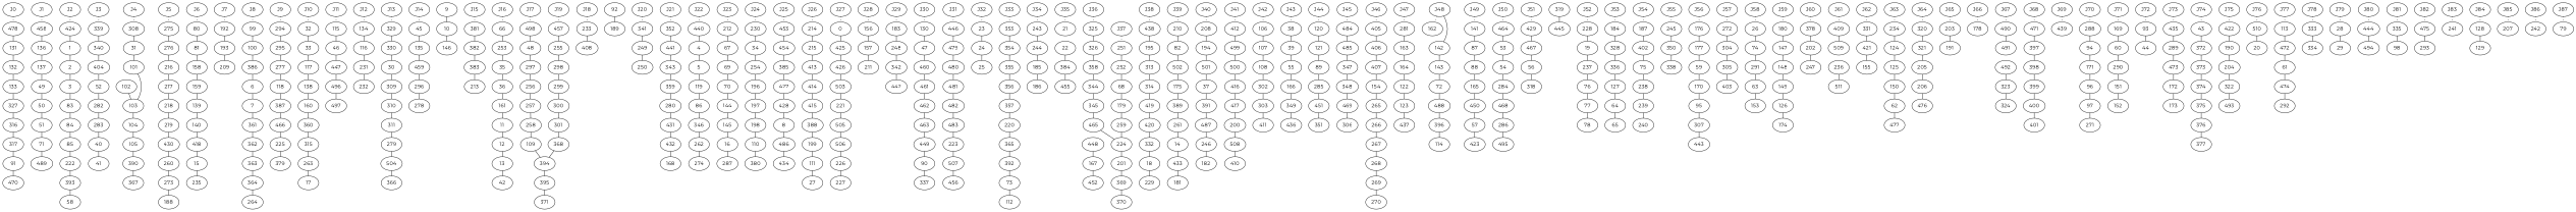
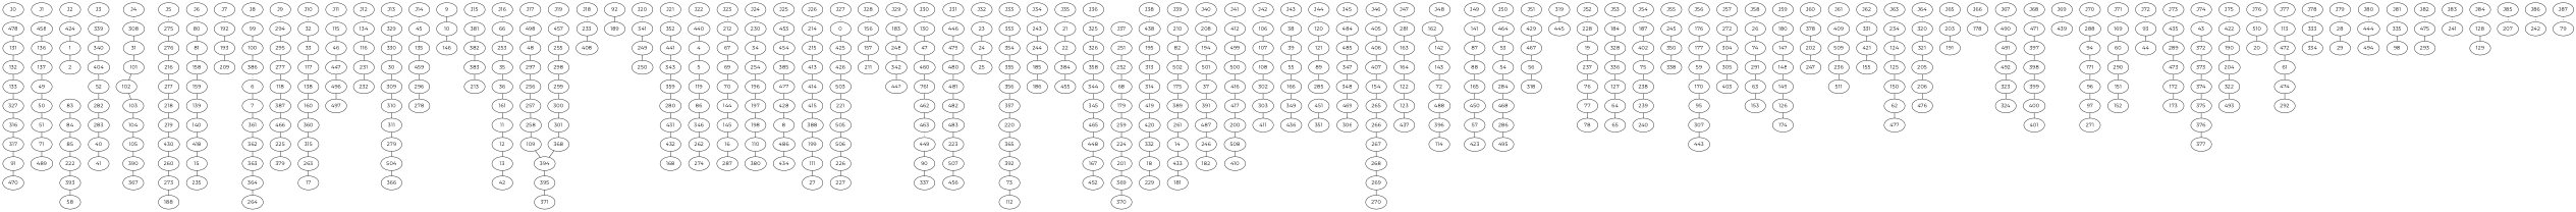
  graph {
    fontname=Montserrat
    ranksep=0.2
    node [fontname=Montserrat]
    edge [fontname=Montserrat weight=1.2]
    J0
    478
    131
    132
    133
    327
    316
    317
    91
    470
    J1
    458
    136
    137
    49
    50
    51
    71
    489
    J2
    424
    1
    2
-   3
    83
    84
    85
    222
    393
    58
    J3
    339
    340
    404
    52
    282
    283
    40
    41
    J4
    308
    31
    101
    102
    103
    104
    105
    390
    367
    J5
    275
    276
    216
    217
    218
    219
    430
    260
    273
    188
    J6
    80
    81
    158
    159
    139
    140
    418
    15
    235
    J7
    192
    193
    209
    J8
    99
    100
    386
    6
    7
    361
    362
    363
    364
    264
    J9
    294
    295
    277
    118
    387
    466
    225
    379
    J10
    32
    33
    117
    138
    160
    360
    315
    263
    17
    J11
    115
    46
    447
    496
    497
    J12
    134
    116
    231
    232
    J13
    329
    330
    30
    309
    310
    311
    279
    504
    366
    J14
    45
    135
    459
    296
    278
    9
    10
    146
    J15
    381
    382
    383
    213
    J16
    66
    253
    35
    36
    161
    11
    12
    13
    42
    J17
    498
    48
    297
    256
    257
    258
    109
    394
    395
    371
    J18
    233
    408
    J19
    457
    255
    298
    299
    300
    301
    368
    92
    189
    J20
    341
    249
    250
    J21
    352
    441
    343
    359
    280
    431
    432
    168
    J22
    440
    4
    5
    119
    86
    346
    262
    274
    J23
    212
    67
    69
    70
    144
    145
    16
    287
    J24
    230
    34
    254
    196
    197
    198
    110
    380
    J25
    453
    454
    385
    427
    428
    8
    486
    434
    J26
    214
    215
    413
    414
    415
    388
    199
    111
    27
    J27
    0
    425
    426
    503
    221
    505
    506
    226
    227
    J28
    156
    157
    211
    J29
    183
    248
    342
    442
    J30
    130
    47
    460
-   461
+   461 [label=761]
    462
    463
    449
    90
    337
    J31
    446
    479
    480
    481
    482
    483
    223
    507
    456
    J32
    23
    24
    25
    J33
    353
    354
    355
    356
    357
    220
    365
    392
    73
    112
    J34
    243
    244
    185
    186
    J35
    21
    22
    384
    455
    J36
    325
    326
    358
    344
    345
    465
    448
    167
    452
    J37
    251
    252
    68
    179
    259
    224
    201
    369
    370
    J38
    438
    195
    313
    314
    419
    420
    332
    18
    229
    J39
    210
    82
    502
    175
    389
    261
    14
    433
    181
    J40
    208
    194
    501
    37
    391
    487
    246
    182
    J41
    412
    499
    500
    416
    417
    200
    508
    410
    J42
    106
    107
    108
    302
    303
    411
    J43
    38
    39
    55
    166
    349
    436
    J44
    120
    121
    89
    285
    451
    351
    J45
    484
    485
    347
    348
    469
    306
    J46
    405
    406
    407
    154
    265
    266
    267
    268
    269
    270
    J47
    281
    163
    164
    122
    123
    437
    J48
    162
    142
    143
    72
    488
    396
    114
    J49
    141
    87
    88
    165
    450
    57
    423
    J50
    464
    53
    54
    284
    468
    286
    495
    J51
    429
    467
    56
    318
    319
    445
    J52
    228
    19
    237
    76
    77
    78
    J53
    184
    328
    336
    127
    64
    65
    J54
    187
    402
    75
    238
    239
    240
    J55
    245
    350
    338
    J56
    176
    177
    59
    170
    95
    307
    443
    J57
    272
    304
    305
    403
    J58
    26
    74
    291
    63
    153
    J59
    180
    147
    148
    149
    126
    174
    J60
    378
    202
    247
    J61
    409
    509
    236
    511
    J62
    331
    421
    155
    J63
    234
    124
    125
    150
    62
    477
    J64
    320
    321
    205
    206
    476
    J65
    203
    191
    J66
    178
    J67
    490
    491
    492
    323
    324
    J68
    471
    397
    398
    399
    400
    401
    J69
    439
    J70
    288
    94
    171
    96
    97
    271
    J71
    169
    60
    290
    151
    152
    J72
    93
    44
    J73
    435
    289
    473
    172
    173
    J74
    43
    372
    373
    374
    375
    376
    377
    J75
    422
    190
    204
    322
    493
    J76
    510
    20
    J77
    113
    472
    61
    474
    292
    J78
    333
    334
    J79
    28
    29
    J80
    444
    494
    J81
    335
    98
    J82
    475
    293
    J83
    241
    J84
    128
    129
    J85
    207
    J86
    242
    J87
    79
    J0 -- 478 [style=dotted weight=""]
    478 -- 131
    131 -- 132
    132 -- 133
    133 -- 327
    327 -- 316
    316 -- 317
    317 -- 91
    91 -- 470
    J1 -- 458 [style=dotted weight=""]
    458 -- 136
    136 -- 137
    137 -- 49
    49 -- 50
    50 -- 51
    51 -- 71
    71 -- 489
    J2 -- 424 [style=dotted weight=""]
    424 -- 1
    1 -- 2
-   2 -- 3
-   3 -- 83
    83 -- 84
    84 -- 85
    85 -- 222
    222 -- 393
    393 -- 58
    J3 -- 339 [style=dotted weight=""]
    339 -- 340
    340 -- 404
    404 -- 52
    52 -- 282
    282 -- 283
    283 -- 40
    40 -- 41
    J4 -- 308 [style=dotted weight=""]
    308 -- 31
    31 -- 101
-   101 -- 103
+   101 -- 102
    102 -- 103
    103 -- 104
    104 -- 105
    105 -- 390
    390 -- 367
    J5 -- 275 [style=dotted weight=""]
    275 -- 276
    276 -- 216
    216 -- 217
    217 -- 218
    218 -- 219
    219 -- 430
    430 -- 260
    260 -- 273
    273 -- 188
    J6 -- 80 [style=dotted weight=""]
    80 -- 81
    81 -- 158
    158 -- 159
    159 -- 139
    139 -- 140
    140 -- 418
    418 -- 15
    15 -- 235
    J7 -- 192 [style=dotted weight=""]
    192 -- 193
    193 -- 209
    J8 -- 99 [style=dotted weight=""]
    99 -- 100
    100 -- 386
-   386 -- 6
+   386 -- 6 [style=dotted]
    6 -- 7
    7 -- 361
    361 -- 362
    362 -- 363
    363 -- 364
    364 -- 264
    J9 -- 294 [style=dotted weight=""]
    294 -- 295
    295 -- 277
    277 -- 118
    118 -- 387
    387 -- 466
    466 -- 225
    225 -- 379
    J10 -- 32 [style=dotted weight=""]
    32 -- 33
    33 -- 117
    117 -- 138
    138 -- 160
    160 -- 360
    360 -- 315
    315 -- 263
    263 -- 17
    J11 -- 115 [style=dotted weight=""]
    115 -- 46
    46 -- 447
    447 -- 496
    496 -- 497
    J12 -- 134 [style=dotted weight=""]
    134 -- 116
    116 -- 231
    231 -- 232
    J13 -- 329 [style=dotted weight=""]
    329 -- 330
    330 -- 30
    30 -- 309
    309 -- 310
    310 -- 311
    311 -- 279
    279 -- 504
    504 -- 366
    J14 -- 45 [style=dotted weight=""]
    45 -- 135
    135 -- 459
    459 -- 296
    296 -- 278
    9 -- 10
    10 -- 146
    J15 -- 381 [style=dotted weight=""]
    381 -- 382
    382 -- 383
    383 -- 213
    J16 -- 66 [style=dotted weight=""]
    66 -- 253
    253 -- 35
    35 -- 36
    36 -- 161
    161 -- 11
    11 -- 12
    12 -- 13
    13 -- 42
    J17 -- 498 [style=dotted weight=""]
    498 -- 48
    48 -- 297
    297 -- 256
    256 -- 257
    257 -- 258
    258 -- 109
    109 -- 394
    394 -- 395
    395 -- 371
    J18 -- 233 [style=dotted weight=""]
    233 -- 408
    J19 -- 457 [style=dotted weight=""]
    457 -- 255
    255 -- 298
    298 -- 299
    299 -- 300
    300 -- 301
    301 -- 368
    368 -- 394
    92 -- 189
    J20 -- 341 [style=dotted weight=""]
    341 -- 249
    249 -- 250
    J21 -- 352 [style=dotted weight=""]
    352 -- 441
    441 -- 343
    343 -- 359
    359 -- 280
    280 -- 431
    431 -- 432
    432 -- 168
    J22 -- 440 [style=dotted weight=""]
    440 -- 4
    4 -- 5
    5 -- 119
    119 -- 86
    86 -- 346
    346 -- 262
    262 -- 274
    J23 -- 212 [style=dotted weight=""]
    212 -- 67
    67 -- 69
    69 -- 70
    70 -- 144
    144 -- 145
    145 -- 16
    16 -- 287
    J24 -- 230 [style=dotted weight=""]
    230 -- 34
    34 -- 254
    254 -- 196
    196 -- 197
    197 -- 198
    198 -- 110
    110 -- 380
    J25 -- 453 [style=dotted weight=""]
    453 -- 454
    454 -- 385
    385 -- 427
    427 -- 428
    428 -- 8
    8 -- 486
    486 -- 434
    J26 -- 214 [style=dotted weight=""]
    214 -- 215
    215 -- 413
    413 -- 414
    414 -- 415
    415 -- 388
    388 -- 199
    199 -- 111
    111 -- 27
    J27 -- 0 [style=dotted weight=""]
    0 -- 425
    425 -- 426
    426 -- 503
    503 -- 221
    221 -- 505
    505 -- 506
    506 -- 226
    226 -- 227
    J28 -- 156 [style=dotted weight=""]
    156 -- 157
    157 -- 211
    J29 -- 183 [style=dotted weight=""]
    183 -- 248
    248 -- 342
    342 -- 442
    J30 -- 130 [style=dotted weight=""]
    130 -- 47
    47 -- 460
    460 -- 461
    461 -- 462
    462 -- 463
-   463 -- 449
+   463 -- 449 [style=dotted]
    449 -- 90
    90 -- 337
    J31 -- 446 [style=dotted weight=""]
    446 -- 479
    479 -- 480
    480 -- 481
    481 -- 482
    482 -- 483
    483 -- 223
    223 -- 507
    507 -- 456
    J32 -- 23 [style=dotted weight=""]
    23 -- 24
    24 -- 25
    J33 -- 353 [style=dotted weight=""]
    353 -- 354
    354 -- 355
    355 -- 356
    356 -- 357
    357 -- 220
    220 -- 365
    365 -- 392
    392 -- 73
    73 -- 112
    J34 -- 243 [style=dotted weight=""]
    243 -- 244
    244 -- 185
    185 -- 186
    J35 -- 21 [style=dotted weight=""]
+   21 -- 22
    22 -- 384
    384 -- 455
    J36 -- 325 [style=dotted weight=""]
    325 -- 326
    326 -- 358
    358 -- 344
    344 -- 345
    345 -- 465
-   465 -- 224
+   465 -- 448
    448 -- 167
    167 -- 452
    J37 -- 251 [style=dotted weight=""]
    251 -- 252
    252 -- 68
    68 -- 179
    179 -- 259
    259 -- 224
    224 -- 201
    201 -- 369
    369 -- 370
    J38 -- 438 [style=dotted weight=""]
    438 -- 195
    195 -- 313
    313 -- 314
    314 -- 419
    419 -- 420
    420 -- 332
    332 -- 18
    18 -- 229
    J39 -- 210 [style=dotted weight=""]
    210 -- 82
    82 -- 502
    502 -- 175
    175 -- 389
    389 -- 261
    261 -- 14
    14 -- 433
    433 -- 181
    J40 -- 208 [style=dotted weight=""]
    208 -- 194
    194 -- 501
    501 -- 37
    37 -- 391
    391 -- 487
    487 -- 246
    246 -- 182
    J41 -- 412 [style=dotted weight=""]
    412 -- 499
    499 -- 500
    500 -- 416
    416 -- 417
    417 -- 200
    200 -- 508
    508 -- 410
    J42 -- 106 [style=dotted weight=""]
    106 -- 107
    107 -- 108
    108 -- 302
    302 -- 303
    303 -- 411
    J43 -- 38 [style=dotted weight=""]
    38 -- 39
    39 -- 55
    55 -- 166
    166 -- 349
    349 -- 436
    J44 -- 120 [style=dotted weight=""]
    120 -- 121
    121 -- 89
    89 -- 285
-   285 -- 451
    451 -- 351
    J45 -- 484 [style=dotted weight=""]
    484 -- 485
    485 -- 347
    347 -- 348
    348 -- 469
    469 -- 306
    J46 -- 405 [style=dotted weight=""]
    405 -- 406
    406 -- 407
    407 -- 154
    154 -- 265
    265 -- 266
    266 -- 267
    267 -- 268
    268 -- 269
    269 -- 270
    J47 -- 281 [style=dotted weight=""]
    281 -- 163
    163 -- 164
    164 -- 122
    122 -- 123
    123 -- 437
    J48 -- 162 [style=dotted weight=""]
-   J48 -- 142
+   162 -- 142
    142 -- 143
    143 -- 72
    72 -- 488
    488 -- 396
    396 -- 114
    J49 -- 141 [style=dotted weight=""]
    141 -- 87
    87 -- 88
    88 -- 165
    165 -- 450
    450 -- 57
    57 -- 423
    J50 -- 464 [style=dotted weight=""]
    464 -- 53
    53 -- 54
    54 -- 284
    284 -- 468
    468 -- 286
    286 -- 495
    J51 -- 429 [style=dotted weight=""]
    429 -- 467
    467 -- 56
    56 -- 318
    319 -- 445
    J52 -- 228 [style=dotted weight=""]
    228 -- 19
    19 -- 237
    237 -- 76
    76 -- 77
    77 -- 78
    J53 -- 184 [style=dotted weight=""]
    184 -- 328
    328 -- 336
    336 -- 127
    127 -- 64
    64 -- 65
    J54 -- 187 [style=dotted weight=""]
    187 -- 402
    402 -- 75
    75 -- 238
    238 -- 239
    239 -- 240
    J55 -- 245 [style=dotted weight=""]
    245 -- 350
    350 -- 338
    J56 -- 176 [style=dotted weight=""]
    176 -- 177
    177 -- 59
    59 -- 170
    170 -- 95
    95 -- 307
    307 -- 443
    J57 -- 272 [style=dotted weight=""]
    272 -- 304
    304 -- 305
    305 -- 403
    J58 -- 26 [style=dotted weight=""]
    26 -- 74
    74 -- 291
    291 -- 63
    63 -- 153
    J59 -- 180 [style=dotted weight=""]
    180 -- 147
    147 -- 148
    148 -- 149
    149 -- 126
    126 -- 174
    J60 -- 378 [style=dotted weight=""]
    378 -- 202
    202 -- 247
    J61 -- 409 [style=dotted weight=""]
    409 -- 509
+   509 -- 236
    236 -- 511
    J62 -- 331 [style=dotted weight=""]
    331 -- 421
    421 -- 155
    J63 -- 234 [style=dotted weight=""]
    234 -- 124
    124 -- 125
    125 -- 150
    150 -- 62
    62 -- 477
    J64 -- 320 [style=dotted weight=""]
    320 -- 321
    321 -- 205
    205 -- 206
    206 -- 476
    J65 -- 203 [style=dotted weight=""]
    203 -- 191
    J66 -- 178 [style=dotted weight=""]
    J67 -- 490 [style=dotted weight=""]
    490 -- 491
+   491 -- 492
    492 -- 323
    323 -- 324
    J68 -- 471 [style=dotted weight=""]
    471 -- 397
    397 -- 398
    398 -- 399
    399 -- 400
    400 -- 401
    J69 -- 439 [style=dotted weight=""]
    J70 -- 288 [style=dotted weight=""]
    288 -- 94
    94 -- 171
    171 -- 96
    96 -- 97
    97 -- 271
    J71 -- 169 [style=dotted weight=""]
    169 -- 60
    60 -- 290
    290 -- 151
    151 -- 152
    J72 -- 93 [style=dotted weight=""]
    93 -- 44
    J73 -- 435 [style=dotted weight=""]
    435 -- 289
    289 -- 473
    473 -- 172
    172 -- 173
    J74 -- 43 [style=dotted weight=""]
    43 -- 372
    372 -- 373
    373 -- 374
    374 -- 375
    375 -- 376
    376 -- 377
    J75 -- 422 [style=dotted weight=""]
    422 -- 190
    190 -- 204
    204 -- 322
    322 -- 493
    J76 -- 510 [style=dotted weight=""]
    510 -- 20
    J77 -- 113 [style=dotted weight=""]
    113 -- 472
    472 -- 61
    61 -- 474
    474 -- 292
    J78 -- 333 [style=dotted weight=""]
    333 -- 334
    J79 -- 28 [style=dotted weight=""]
    28 -- 29
    J80 -- 444 [style=dotted weight=""]
    444 -- 494
    J81 -- 335 [style=dotted weight=""]
    335 -- 98
    J82 -- 475 [style=dotted weight=""]
    475 -- 293
    J83 -- 241 [style=dotted weight=""]
    J84 -- 128 [style=dotted weight=""]
    128 -- 129
    J85 -- 207 [style=dotted weight=""]
    J86 -- 242 [style=dotted weight=""]
    J87 -- 79 [style=dotted weight=""]
  }
